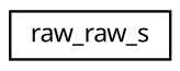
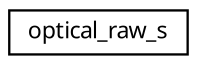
  digraph {
    rankdir=LR
    fontname="Noto Sans"
-   n1 [color=black fillcolor=white fontname="Noto Sans" fontsize=10 height=0.2 label=raw_raw_s shape=record style=filled width=0.4]
+   n1 [color=black fillcolor=white fontname="Noto Sans" fontsize=10 height=0.2 label=optical_raw_s shape=record style=filled width=0.4]
  }
